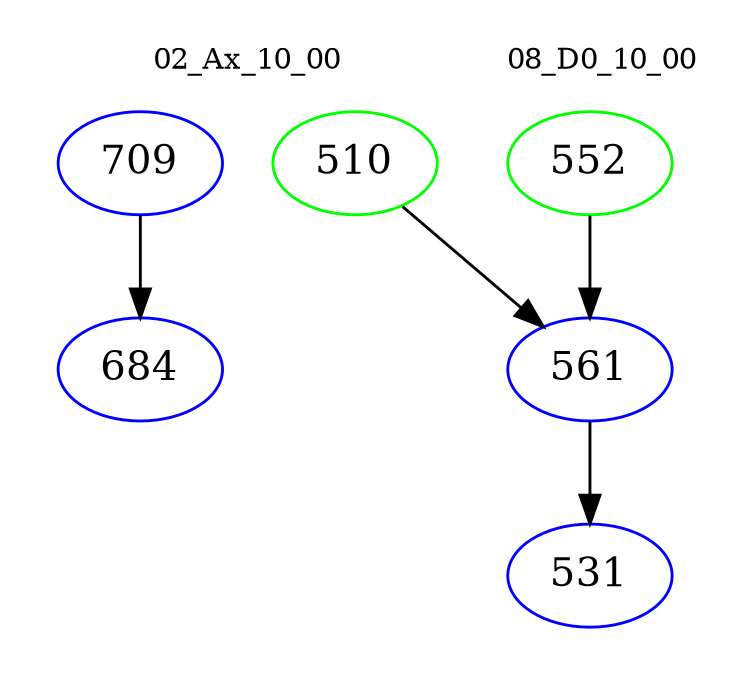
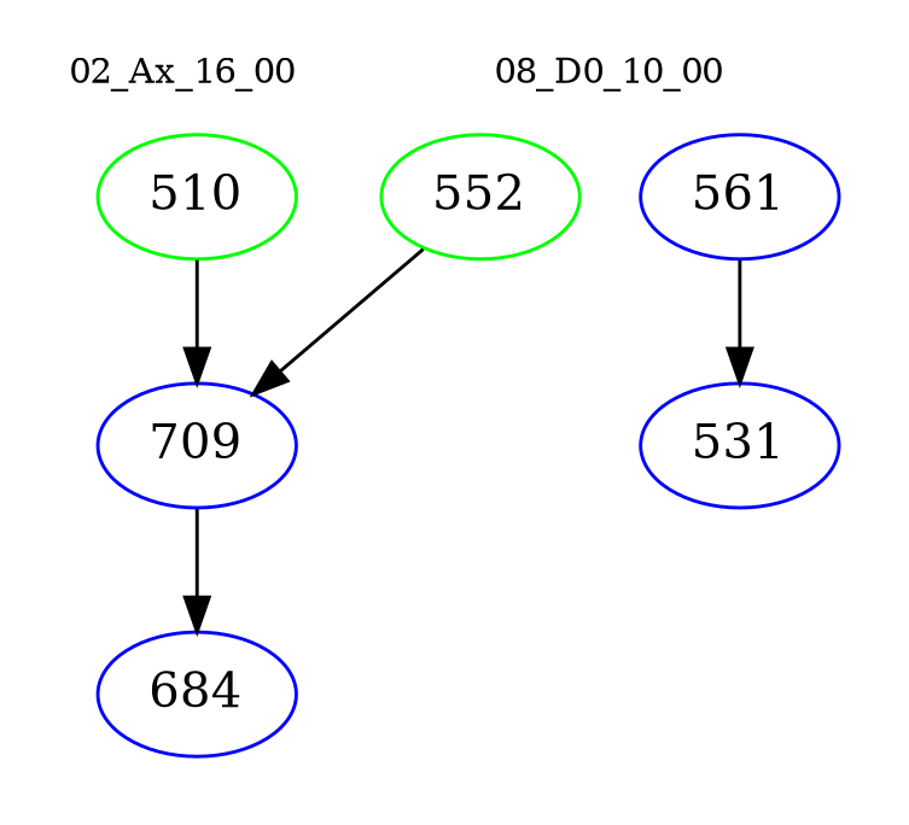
  digraph {
    node [color=blue]
    edge [color=black]
    n1 [color=green label=510]
    n2 [label=709]
    n3 [label=684]
    n4 [color=green label=552]
    n5 [label=561]
    n6 [label=531]
    subgraph cluster_1 {
      color=white
      fontsize=10
-     label="02_Ax_10_00"
+     label="02_Ax_16_00"
      n1
      n2
      n3
    }
    subgraph cluster_2 {
      color=white
      fontsize=10
      label="08_D0_10_00"
      n4
      n5
      n6
    }
-   n1 -> n5
+   n1 -> n2
    n2 -> n3
-   n4 -> n5
+   n4 -> n2
    n5 -> n6
  }
